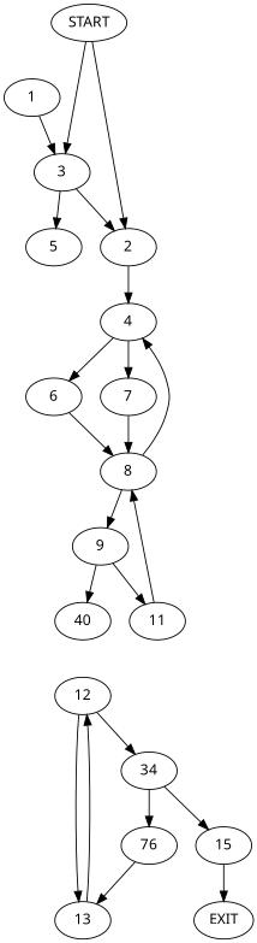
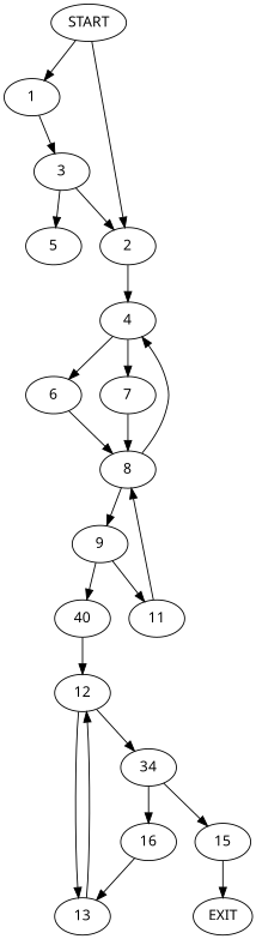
  digraph {
    fontname="Noto Sans"
    node [fontname="Noto Sans"]
    edge [fontname="Noto Sans"]
    n1 [label=START]
    1
    2
    3
    n5 [label=EXIT]
    4
    5
    6
    7
    8
    9
    n12 [label=40]
    11
    12
    13
    n16 [label=34]
    15
-   16 [label=76]
-   n1 -> 3
+   16
+   n1 -> 1
    n1 -> 2
    1 -> 3
    2 -> 4
    3 -> 2
    3 -> 5
    4 -> 6
    4 -> 7
    6 -> 8
    7 -> 8
    8 -> 4
    8 -> 9
    9 -> n12
    9 -> 11
+   n12 -> 12
    11 -> 8
    12 -> 13
    12 -> n16
    13 -> 12
    n16 -> 15
    n16 -> 16
    15 -> n5
    16 -> 13
  }
